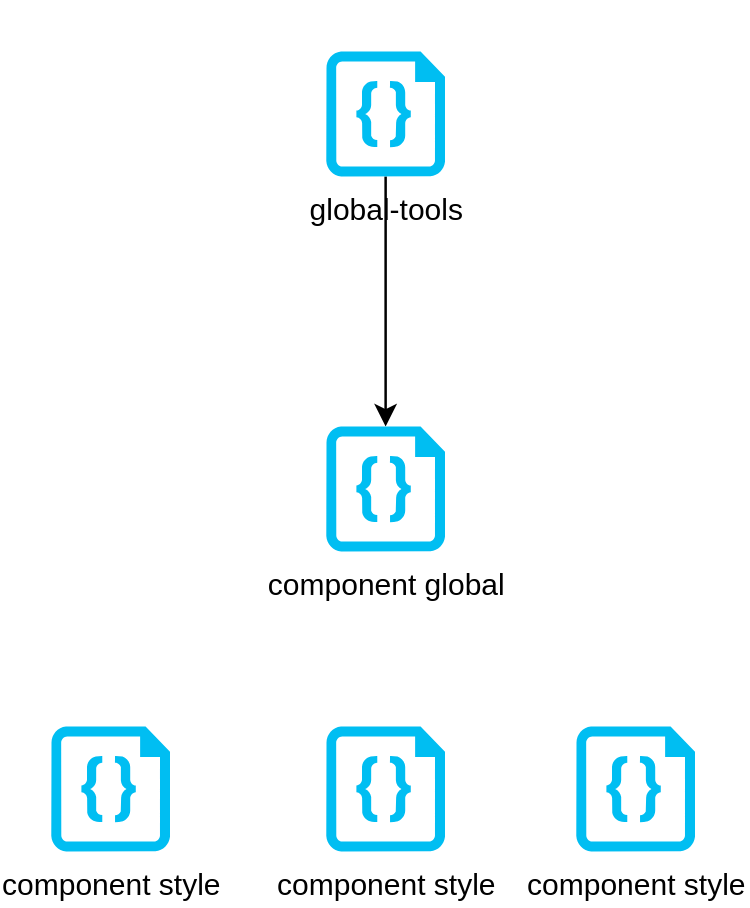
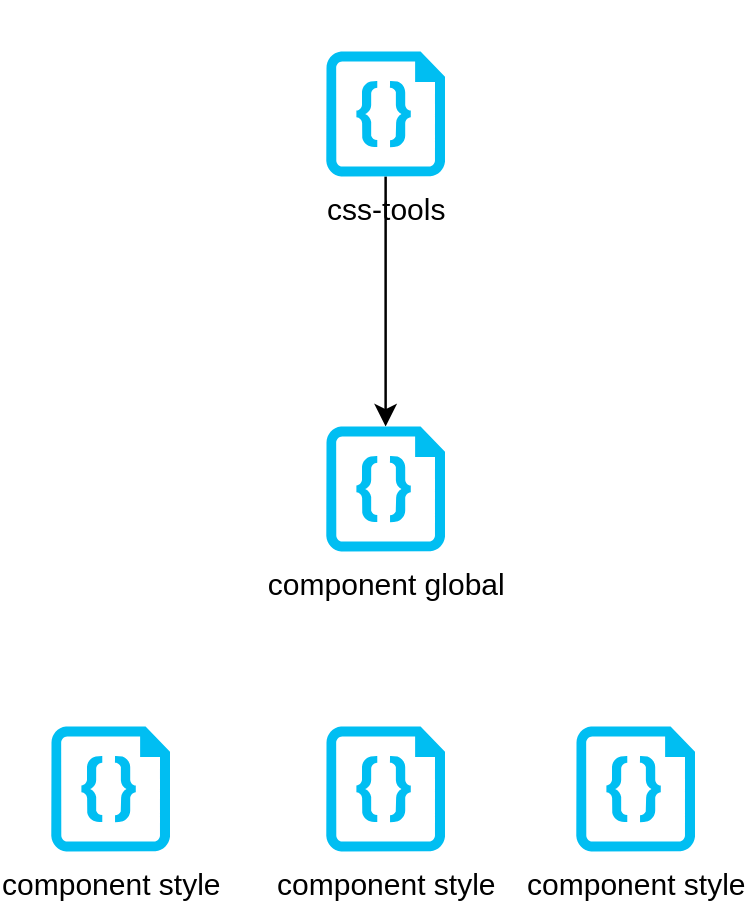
  <mxCell id="0" />
  <mxCell id="1" parent="0" />
  <mxCell id="2" style="edgeStyle=none;html=1;entryX=0.5;entryY=0;entryDx=0;entryDy=0;entryPerimeter=0;" parent="1" source="3" target="4" edge="1"><mxGeometry relative="1" as="geometry" /></mxCell>
- <mxCell id="3" value="global-tools" style="verticalLabelPosition=bottom;html=1;verticalAlign=top;align=center;strokeColor=none;fillColor=#00BEF2;shape=mxgraph.azure.code_file;pointerEvents=1;" parent="1" vertex="1"><mxGeometry x="130" y="20" width="47.5" height="50" as="geometry" /></mxCell>
+ <mxCell id="3" value="css-tools" style="verticalLabelPosition=bottom;html=1;verticalAlign=top;align=center;strokeColor=none;fillColor=#00BEF2;shape=mxgraph.azure.code_file;pointerEvents=1;" parent="1" vertex="1"><mxGeometry x="130" y="20" width="47.5" height="50" as="geometry" /></mxCell>
  <mxCell id="4" value="component global" style="verticalLabelPosition=bottom;html=1;verticalAlign=top;align=center;strokeColor=none;fillColor=#00BEF2;shape=mxgraph.azure.code_file;pointerEvents=1;" parent="1" vertex="1"><mxGeometry x="130" y="170" width="47.5" height="50" as="geometry" /></mxCell>
  <mxCell id="5" value="component style" style="verticalLabelPosition=bottom;html=1;verticalAlign=top;align=center;strokeColor=none;fillColor=#00BEF2;shape=mxgraph.azure.code_file;pointerEvents=1;" parent="1" vertex="1"><mxGeometry x="20" y="290" width="47.5" height="50" as="geometry" /></mxCell>
  <mxCell id="6" value="component style" style="verticalLabelPosition=bottom;html=1;verticalAlign=top;align=center;strokeColor=none;fillColor=#00BEF2;shape=mxgraph.azure.code_file;pointerEvents=1;" parent="1" vertex="1"><mxGeometry x="130" y="290" width="47.5" height="50" as="geometry" /></mxCell>
  <mxCell id="7" value="component style" style="verticalLabelPosition=bottom;html=1;verticalAlign=top;align=center;strokeColor=none;fillColor=#00BEF2;shape=mxgraph.azure.code_file;pointerEvents=1;" parent="1" vertex="1"><mxGeometry x="230" y="290" width="47.5" height="50" as="geometry" /></mxCell>
